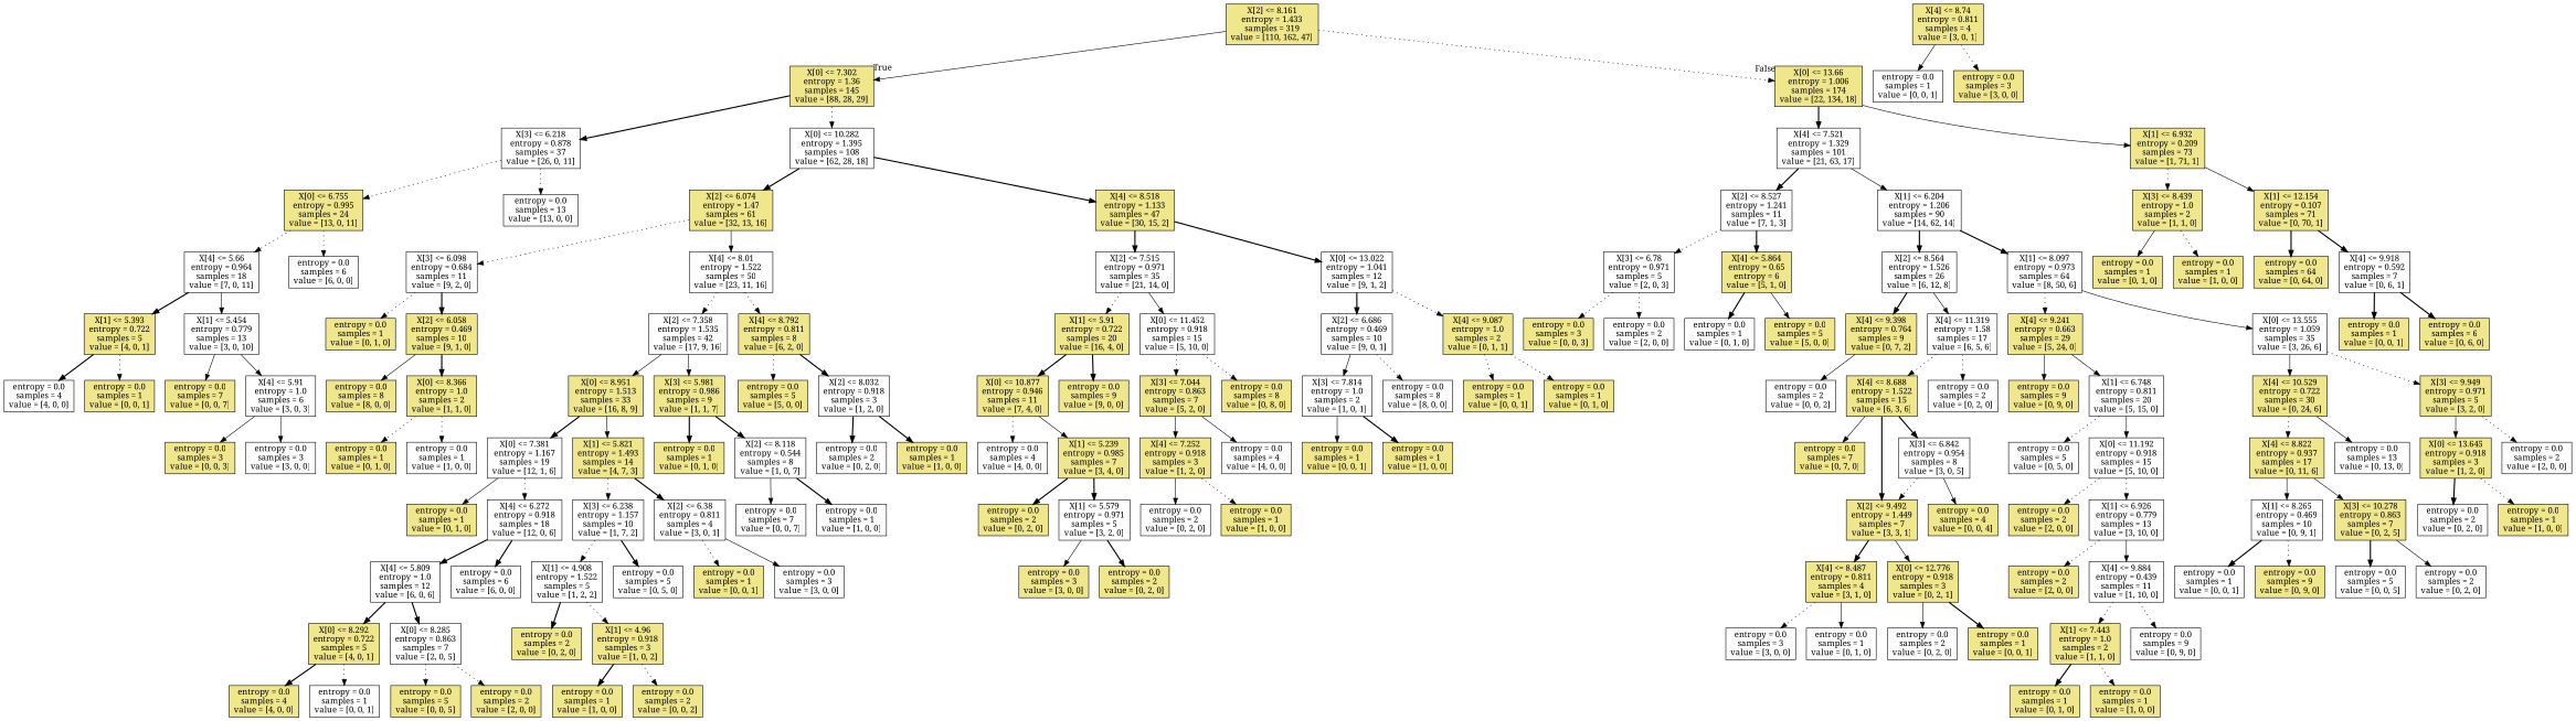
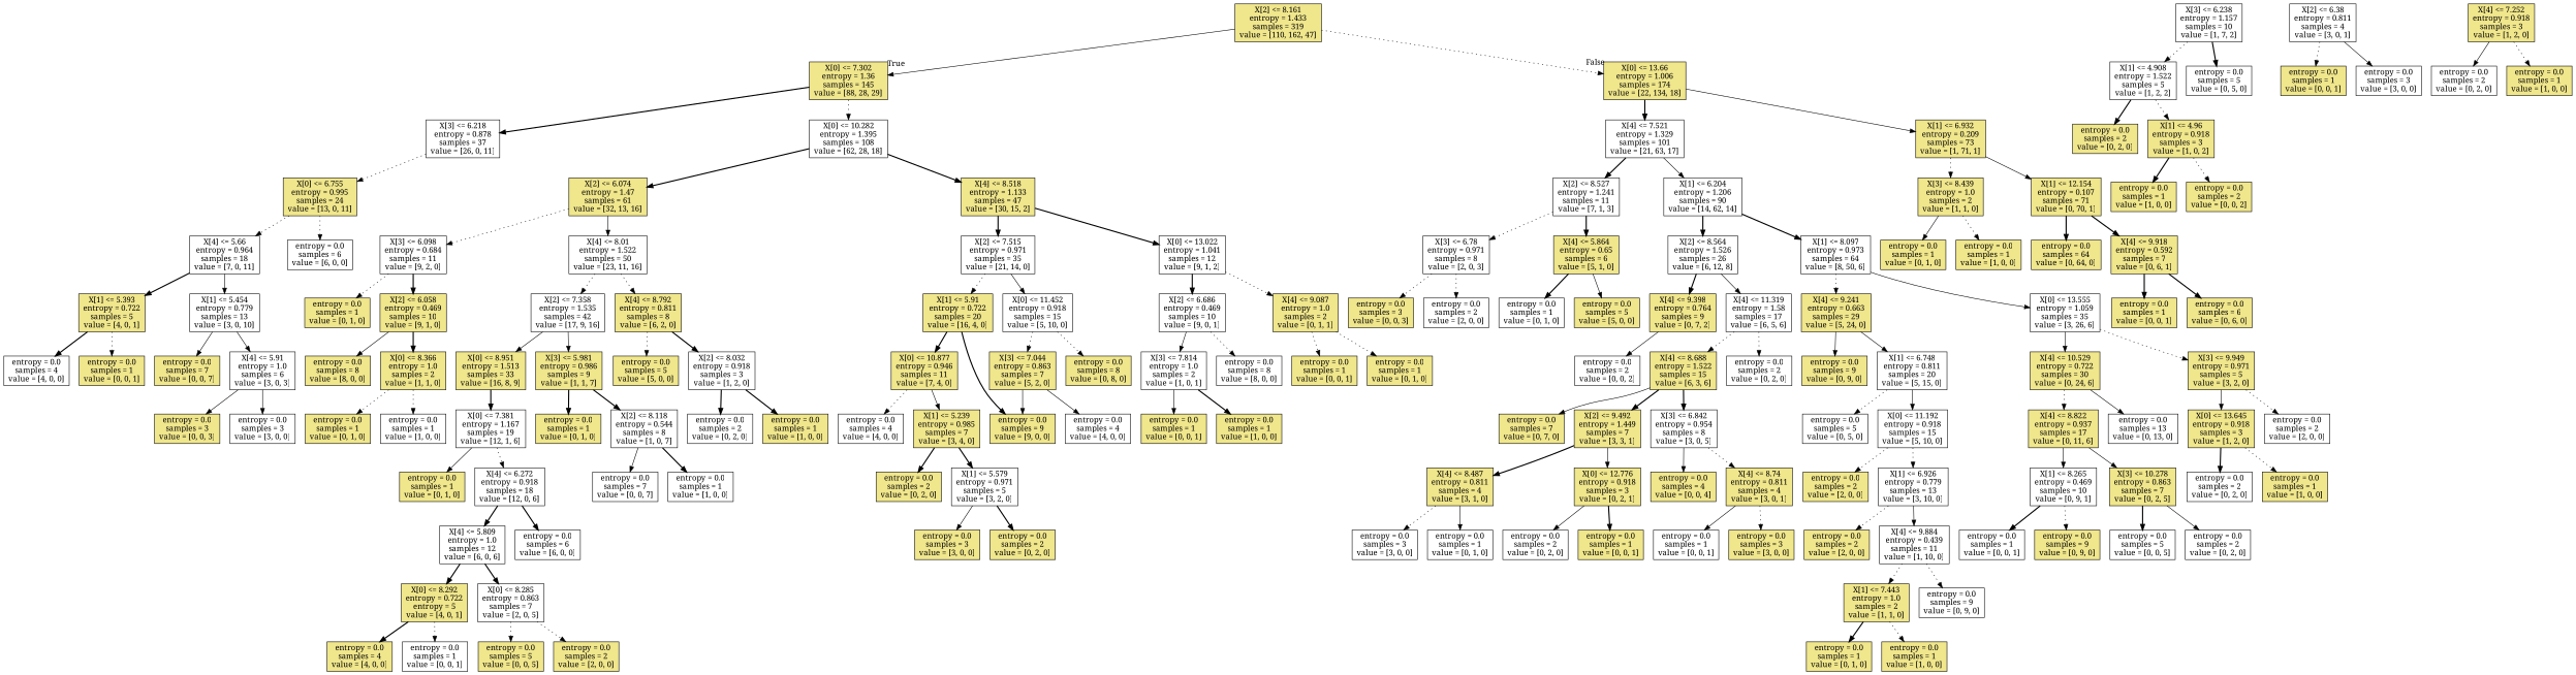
  digraph {
    fontname="Noto Serif"
    node [fillcolor=khaki fontname="Noto Serif" shape=box style=filled]
    edge [fontname="Noto Serif" style=dotted]
    n1 [label="X[2] <= 8.161\nentropy = 1.433\nsamples = 319\nvalue = [110, 162, 47]"]
    n2 [label="X[0] <= 7.302\nentropy = 1.36\nsamples = 145\nvalue = [88, 28, 29]"]
    n3 [label="X[0] <= 13.66\nentropy = 1.006\nsamples = 174\nvalue = [22, 134, 18]"]
    n4 [fillcolor=white label="X[3] <= 6.218\nentropy = 0.878\nsamples = 37\nvalue = [26, 0, 11]"]
    n5 [fillcolor=white label="X[0] <= 10.282\nentropy = 1.395\nsamples = 108\nvalue = [62, 28, 18]"]
    n6 [fillcolor=white label="X[4] <= 7.521\nentropy = 1.329\nsamples = 101\nvalue = [21, 63, 17]"]
    n7 [label="X[1] <= 6.932\nentropy = 0.209\nsamples = 73\nvalue = [1, 71, 1]"]
    n8 [label="X[0] <= 6.755\nentropy = 0.995\nsamples = 24\nvalue = [13, 0, 11]"]
-   n9 [fillcolor=white label="entropy = 0.0\nsamples = 13\nvalue = [13, 0, 0]"]
    n10 [label="X[2] <= 6.074\nentropy = 1.47\nsamples = 61\nvalue = [32, 13, 16]"]
    n11 [label="X[4] <= 8.518\nentropy = 1.133\nsamples = 47\nvalue = [30, 15, 2]"]
    n12 [fillcolor=white label="X[4] <= 5.66\nentropy = 0.964\nsamples = 18\nvalue = [7, 0, 11]"]
    n13 [fillcolor=white label="entropy = 0.0\nsamples = 6\nvalue = [6, 0, 0]"]
    n14 [label="X[1] <= 5.393\nentropy = 0.722\nsamples = 5\nvalue = [4, 0, 1]"]
    n15 [fillcolor=white label="X[1] <= 5.454\nentropy = 0.779\nsamples = 13\nvalue = [3, 0, 10]"]
    n16 [fillcolor=white label="entropy = 0.0\nsamples = 4\nvalue = [4, 0, 0]"]
    n17 [label="entropy = 0.0\nsamples = 1\nvalue = [0, 0, 1]"]
    n18 [label="entropy = 0.0\nsamples = 7\nvalue = [0, 0, 7]"]
    n19 [fillcolor=white label="X[4] <= 5.91\nentropy = 1.0\nsamples = 6\nvalue = [3, 0, 3]"]
    n20 [label="entropy = 0.0\nsamples = 3\nvalue = [0, 0, 3]"]
    n21 [fillcolor=white label="entropy = 0.0\nsamples = 3\nvalue = [3, 0, 0]"]
    n22 [fillcolor=white label="X[3] <= 6.098\nentropy = 0.684\nsamples = 11\nvalue = [9, 2, 0]"]
    n23 [fillcolor=white label="X[4] <= 8.01\nentropy = 1.522\nsamples = 50\nvalue = [23, 11, 16]"]
    n24 [fillcolor=white label="X[2] <= 7.515\nentropy = 0.971\nsamples = 35\nvalue = [21, 14, 0]"]
    n25 [fillcolor=white label="X[0] <= 13.022\nentropy = 1.041\nsamples = 12\nvalue = [9, 1, 2]"]
    n26 [label="entropy = 0.0\nsamples = 1\nvalue = [0, 1, 0]"]
    n27 [label="X[2] <= 6.058\nentropy = 0.469\nsamples = 10\nvalue = [9, 1, 0]"]
    n28 [fillcolor=white label="X[2] <= 7.358\nentropy = 1.535\nsamples = 42\nvalue = [17, 9, 16]"]
    n29 [label="X[4] <= 8.792\nentropy = 0.811\nsamples = 8\nvalue = [6, 2, 0]"]
    n30 [label="entropy = 0.0\nsamples = 8\nvalue = [8, 0, 0]"]
    n31 [label="X[0] <= 8.366\nentropy = 1.0\nsamples = 2\nvalue = [1, 1, 0]"]
    n32 [label="entropy = 0.0\nsamples = 1\nvalue = [0, 1, 0]"]
    n33 [fillcolor=white label="entropy = 0.0\nsamples = 1\nvalue = [1, 0, 0]"]
    n34 [label="X[0] <= 8.951\nentropy = 1.513\nsamples = 33\nvalue = [16, 8, 9]"]
    n35 [label="X[3] <= 5.981\nentropy = 0.986\nsamples = 9\nvalue = [1, 1, 7]"]
    n36 [label="entropy = 0.0\nsamples = 5\nvalue = [5, 0, 0]"]
    n37 [fillcolor=white label="X[2] <= 8.032\nentropy = 0.918\nsamples = 3\nvalue = [1, 2, 0]"]
    n38 [fillcolor=white label="X[0] <= 7.381\nentropy = 1.167\nsamples = 19\nvalue = [12, 1, 6]"]
-   n39 [label="X[1] <= 5.821\nentropy = 1.493\nsamples = 14\nvalue = [4, 7, 3]"]
    n40 [label="entropy = 0.0\nsamples = 1\nvalue = [0, 1, 0]"]
    n41 [fillcolor=white label="X[2] <= 8.118\nentropy = 0.544\nsamples = 8\nvalue = [1, 0, 7]"]
    n42 [label="entropy = 0.0\nsamples = 1\nvalue = [0, 1, 0]"]
    n43 [fillcolor=white label="X[4] <= 6.272\nentropy = 0.918\nsamples = 18\nvalue = [12, 0, 6]"]
    n44 [fillcolor=white label="X[3] <= 6.238\nentropy = 1.157\nsamples = 10\nvalue = [1, 7, 2]"]
    n45 [fillcolor=white label="X[2] <= 6.38\nentropy = 0.811\nsamples = 4\nvalue = [3, 0, 1]"]
    n46 [fillcolor=white label="X[4] <= 5.809\nentropy = 1.0\nsamples = 12\nvalue = [6, 0, 6]"]
    n47 [fillcolor=white label="entropy = 0.0\nsamples = 6\nvalue = [6, 0, 0]"]
-   n48 [label="X[0] <= 8.292\nentropy = 0.722\nsamples = 5\nvalue = [4, 0, 1]"]
+   n48 [label="X[0] <= 8.292\nentropy = 0.722\nentropy = 5\nvalue = [4, 0, 1]"]
    n49 [fillcolor=white label="X[0] <= 8.285\nentropy = 0.863\nsamples = 7\nvalue = [2, 0, 5]"]
    n50 [label="entropy = 0.0\nsamples = 4\nvalue = [4, 0, 0]"]
    n51 [fillcolor=white label="entropy = 0.0\nsamples = 1\nvalue = [0, 0, 1]"]
    n52 [label="entropy = 0.0\nsamples = 5\nvalue = [0, 0, 5]"]
    n53 [label="entropy = 0.0\nsamples = 2\nvalue = [2, 0, 0]"]
    n54 [fillcolor=white label="X[1] <= 4.908\nentropy = 1.522\nsamples = 5\nvalue = [1, 2, 2]"]
    n55 [fillcolor=white label="entropy = 0.0\nsamples = 5\nvalue = [0, 5, 0]"]
    n56 [label="entropy = 0.0\nsamples = 1\nvalue = [0, 0, 1]"]
    n57 [fillcolor=white label="entropy = 0.0\nsamples = 3\nvalue = [3, 0, 0]"]
    n58 [label="entropy = 0.0\nsamples = 2\nvalue = [0, 2, 0]"]
    n59 [label="X[1] <= 4.96\nentropy = 0.918\nsamples = 3\nvalue = [1, 0, 2]"]
    n60 [label="entropy = 0.0\nsamples = 1\nvalue = [1, 0, 0]"]
    n61 [label="entropy = 0.0\nsamples = 2\nvalue = [0, 0, 2]"]
    n62 [fillcolor=white label="entropy = 0.0\nsamples = 7\nvalue = [0, 0, 7]"]
    n63 [fillcolor=white label="entropy = 0.0\nsamples = 1\nvalue = [1, 0, 0]"]
    n64 [fillcolor=white label="entropy = 0.0\nsamples = 2\nvalue = [0, 2, 0]"]
    n65 [label="entropy = 0.0\nsamples = 1\nvalue = [1, 0, 0]"]
    n66 [label="X[1] <= 5.91\nentropy = 0.722\nsamples = 20\nvalue = [16, 4, 0]"]
    n67 [fillcolor=white label="X[0] <= 11.452\nentropy = 0.918\nsamples = 15\nvalue = [5, 10, 0]"]
    n68 [fillcolor=white label="X[2] <= 6.686\nentropy = 0.469\nsamples = 10\nvalue = [9, 0, 1]"]
    n69 [label="X[4] <= 9.087\nentropy = 1.0\nsamples = 2\nvalue = [0, 1, 1]"]
    n70 [label="X[0] <= 10.877\nentropy = 0.946\nsamples = 11\nvalue = [7, 4, 0]"]
    n71 [label="entropy = 0.0\nsamples = 9\nvalue = [9, 0, 0]"]
    n72 [label="X[3] <= 7.044\nentropy = 0.863\nsamples = 7\nvalue = [5, 2, 0]"]
    n73 [label="entropy = 0.0\nsamples = 8\nvalue = [0, 8, 0]"]
    n74 [fillcolor=white label="entropy = 0.0\nsamples = 4\nvalue = [4, 0, 0]"]
    n75 [label="X[1] <= 5.239\nentropy = 0.985\nsamples = 7\nvalue = [3, 4, 0]"]
    n76 [label="entropy = 0.0\nsamples = 2\nvalue = [0, 2, 0]"]
    n77 [fillcolor=white label="X[1] <= 5.579\nentropy = 0.971\nsamples = 5\nvalue = [3, 2, 0]"]
    n78 [label="entropy = 0.0\nsamples = 3\nvalue = [3, 0, 0]"]
    n79 [label="entropy = 0.0\nsamples = 2\nvalue = [0, 2, 0]"]
    n80 [label="X[4] <= 7.252\nentropy = 0.918\nsamples = 3\nvalue = [1, 2, 0]"]
    n81 [fillcolor=white label="entropy = 0.0\nsamples = 4\nvalue = [4, 0, 0]"]
    n82 [fillcolor=white label="entropy = 0.0\nsamples = 2\nvalue = [0, 2, 0]"]
    n83 [label="entropy = 0.0\nsamples = 1\nvalue = [1, 0, 0]"]
    n84 [fillcolor=white label="X[3] <= 7.814\nentropy = 1.0\nsamples = 2\nvalue = [1, 0, 1]"]
    n85 [fillcolor=white label="entropy = 0.0\nsamples = 8\nvalue = [8, 0, 0]"]
    n86 [label="entropy = 0.0\nsamples = 1\nvalue = [0, 0, 1]"]
    n87 [label="entropy = 0.0\nsamples = 1\nvalue = [0, 1, 0]"]
    n88 [label="entropy = 0.0\nsamples = 1\nvalue = [0, 0, 1]"]
    n89 [label="entropy = 0.0\nsamples = 1\nvalue = [1, 0, 0]"]
    n90 [fillcolor=white label="X[2] <= 8.527\nentropy = 1.241\nsamples = 11\nvalue = [7, 1, 3]"]
    n91 [fillcolor=white label="X[1] <= 6.204\nentropy = 1.206\nsamples = 90\nvalue = [14, 62, 14]"]
    n92 [label="X[3] <= 8.439\nentropy = 1.0\nsamples = 2\nvalue = [1, 1, 0]"]
    n93 [label="X[1] <= 12.154\nentropy = 0.107\nsamples = 71\nvalue = [0, 70, 1]"]
-   n94 [fillcolor=white label="X[3] <= 6.78\nentropy = 0.971\nsamples = 5\nvalue = [2, 0, 3]"]
-   n95 [label="X[4] <= 5.864\nentropy = 0.65\nentropy = 6\nvalue = [5, 1, 0]"]
+   n94 [fillcolor=white label="X[3] <= 6.78\nentropy = 0.971\nsamples = 8\nvalue = [2, 0, 3]"]
+   n95 [label="X[4] <= 5.864\nentropy = 0.65\nsamples = 6\nvalue = [5, 1, 0]"]
    n96 [fillcolor=white label="X[2] <= 8.564\nentropy = 1.526\nsamples = 26\nvalue = [6, 12, 8]"]
    n97 [fillcolor=white label="X[1] <= 8.097\nentropy = 0.973\nsamples = 64\nvalue = [8, 50, 6]"]
    n98 [label="entropy = 0.0\nsamples = 3\nvalue = [0, 0, 3]"]
    n99 [fillcolor=white label="entropy = 0.0\nsamples = 2\nvalue = [2, 0, 0]"]
    n100 [fillcolor=white label="entropy = 0.0\nsamples = 1\nvalue = [0, 1, 0]"]
    n101 [label="entropy = 0.0\nsamples = 5\nvalue = [5, 0, 0]"]
    n102 [label="X[4] <= 9.398\nentropy = 0.764\nsamples = 9\nvalue = [0, 7, 2]"]
    n103 [fillcolor=white label="X[4] <= 11.319\nentropy = 1.58\nsamples = 17\nvalue = [6, 5, 6]"]
    n104 [label="X[4] <= 9.241\nentropy = 0.663\nsamples = 29\nvalue = [5, 24, 0]"]
    n105 [fillcolor=white label="X[0] <= 13.555\nentropy = 1.059\nsamples = 35\nvalue = [3, 26, 6]"]
    n106 [fillcolor=white label="entropy = 0.0\nsamples = 2\nvalue = [0, 0, 2]"]
    n107 [label="X[4] <= 8.688\nentropy = 1.522\nsamples = 15\nvalue = [6, 3, 6]"]
    n108 [fillcolor=white label="entropy = 0.0\nsamples = 2\nvalue = [0, 2, 0]"]
    n109 [label="entropy = 0.0\nsamples = 7\nvalue = [0, 7, 0]"]
    n110 [label="X[2] <= 9.492\nentropy = 1.449\nsamples = 7\nvalue = [3, 3, 1]"]
    n111 [fillcolor=white label="X[3] <= 6.842\nentropy = 0.954\nsamples = 8\nvalue = [3, 0, 5]"]
    n112 [label="X[4] <= 8.487\nentropy = 0.811\nsamples = 4\nvalue = [3, 1, 0]"]
    n113 [label="X[0] <= 12.776\nentropy = 0.918\nsamples = 3\nvalue = [0, 2, 1]"]
    n114 [label="entropy = 0.0\nsamples = 4\nvalue = [0, 0, 4]"]
    n115 [label="X[4] <= 8.74\nentropy = 0.811\nsamples = 4\nvalue = [3, 0, 1]"]
    n116 [fillcolor=white label="entropy = 0.0\nsamples = 3\nvalue = [3, 0, 0]"]
    n117 [fillcolor=white label="entropy = 0.0\nsamples = 1\nvalue = [0, 1, 0]"]
    n118 [fillcolor=white label="entropy = 0.0\nsamples = 2\nvalue = [0, 2, 0]"]
    n119 [label="entropy = 0.0\nsamples = 1\nvalue = [0, 0, 1]"]
    n120 [fillcolor=white label="entropy = 0.0\nsamples = 1\nvalue = [0, 0, 1]"]
    n121 [label="entropy = 0.0\nsamples = 3\nvalue = [3, 0, 0]"]
    n122 [label="entropy = 0.0\nsamples = 9\nvalue = [0, 9, 0]"]
    n123 [fillcolor=white label="X[1] <= 6.748\nentropy = 0.811\nsamples = 20\nvalue = [5, 15, 0]"]
    n124 [label="X[4] <= 10.529\nentropy = 0.722\nsamples = 30\nvalue = [0, 24, 6]"]
    n125 [label="X[3] <= 9.949\nentropy = 0.971\nsamples = 5\nvalue = [3, 2, 0]"]
    n126 [fillcolor=white label="entropy = 0.0\nsamples = 5\nvalue = [0, 5, 0]"]
    n127 [fillcolor=white label="X[0] <= 11.192\nentropy = 0.918\nsamples = 15\nvalue = [5, 10, 0]"]
    n128 [label="entropy = 0.0\nsamples = 2\nvalue = [2, 0, 0]"]
    n129 [fillcolor=white label="X[1] <= 6.926\nentropy = 0.779\nsamples = 13\nvalue = [3, 10, 0]"]
    n130 [label="entropy = 0.0\nsamples = 2\nvalue = [2, 0, 0]"]
    n131 [fillcolor=white label="X[4] <= 9.884\nentropy = 0.439\nsamples = 11\nvalue = [1, 10, 0]"]
    n132 [label="X[1] <= 7.443\nentropy = 1.0\nsamples = 2\nvalue = [1, 1, 0]"]
    n133 [fillcolor=white label="entropy = 0.0\nsamples = 9\nvalue = [0, 9, 0]"]
    n134 [label="entropy = 0.0\nsamples = 1\nvalue = [0, 1, 0]"]
    n135 [label="entropy = 0.0\nsamples = 1\nvalue = [1, 0, 0]"]
    n136 [label="X[4] <= 8.822\nentropy = 0.937\nsamples = 17\nvalue = [0, 11, 6]"]
    n137 [fillcolor=white label="entropy = 0.0\nsamples = 13\nvalue = [0, 13, 0]"]
    n138 [label="X[0] <= 13.645\nentropy = 0.918\nsamples = 3\nvalue = [1, 2, 0]"]
    n139 [fillcolor=white label="entropy = 0.0\nsamples = 2\nvalue = [2, 0, 0]"]
    n140 [fillcolor=white label="X[1] <= 8.265\nentropy = 0.469\nsamples = 10\nvalue = [0, 9, 1]"]
    n141 [label="X[3] <= 10.278\nentropy = 0.863\nsamples = 7\nvalue = [0, 2, 5]"]
    n142 [fillcolor=white label="entropy = 0.0\nsamples = 1\nvalue = [0, 0, 1]"]
    n143 [label="entropy = 0.0\nsamples = 9\nvalue = [0, 9, 0]"]
    n144 [fillcolor=white label="entropy = 0.0\nsamples = 5\nvalue = [0, 0, 5]"]
    n145 [fillcolor=white label="entropy = 0.0\nsamples = 2\nvalue = [0, 2, 0]"]
    n146 [fillcolor=white label="entropy = 0.0\nsamples = 2\nvalue = [0, 2, 0]"]
    n147 [label="entropy = 0.0\nsamples = 1\nvalue = [1, 0, 0]"]
    n148 [label="entropy = 0.0\nsamples = 1\nvalue = [0, 1, 0]"]
    n149 [label="entropy = 0.0\nsamples = 1\nvalue = [1, 0, 0]"]
    n150 [label="entropy = 0.0\nsamples = 64\nvalue = [0, 64, 0]"]
-   n151 [fillcolor=white label="X[4] <= 9.918\nentropy = 0.592\nsamples = 7\nvalue = [0, 6, 1]"]
+   n151 [label="X[4] <= 9.918\nentropy = 0.592\nsamples = 7\nvalue = [0, 6, 1]"]
    n152 [label="entropy = 0.0\nsamples = 1\nvalue = [0, 0, 1]"]
    n153 [label="entropy = 0.0\nsamples = 6\nvalue = [0, 6, 0]"]
    n1 -> n2 [headlabel=True labelangle=45 labeldistance=2.5 style=solid]
    n1 -> n3 [headlabel=False labelangle=-45 labeldistance=2.5]
    n2 -> n4 [style=bold]
    n2 -> n5
    n3 -> n6 [style=bold]
    n3 -> n7 [style=solid]
    n4 -> n8
-   n4 -> n9
    n5 -> n10 [style=bold]
    n5 -> n11 [style=bold]
    n6 -> n90 [style=bold]
    n6 -> n91 [style=solid]
    n7 -> n92
    n7 -> n93 [style=solid]
    n8 -> n12
    n8 -> n13
    n10 -> n22
    n10 -> n23 [style=solid]
    n11 -> n24 [style=bold]
    n11 -> n25 [style=bold]
    n12 -> n14 [style=bold]
    n12 -> n15 [style=solid]
    n14 -> n16 [style=bold]
    n14 -> n17
    n15 -> n18 [style=solid]
    n15 -> n19 [style=solid]
    n19 -> n20 [style=solid]
    n19 -> n21 [style=solid]
    n22 -> n26
    n22 -> n27 [style=bold]
    n23 -> n28
    n23 -> n29
    n24 -> n66
    n24 -> n67 [style=solid]
    n25 -> n68 [style=bold]
    n25 -> n69
    n27 -> n30 [style=solid]
    n27 -> n31 [style=bold]
    n28 -> n34 [style=solid]
    n28 -> n35 [style=solid]
    n29 -> n36
    n29 -> n37 [style=bold]
    n31 -> n32
    n31 -> n33
    n34 -> n38 [style=bold]
-   n34 -> n39 [style=solid]
    n35 -> n40 [style=bold]
    n35 -> n41 [style=bold]
    n37 -> n64 [style=bold]
    n37 -> n65 [style=bold]
    n38 -> n42 [style=solid]
    n38 -> n43
-   n39 -> n44
-   n39 -> n45 [style=bold]
    n41 -> n62 [style=solid]
    n41 -> n63 [style=bold]
    n43 -> n46 [style=bold]
    n43 -> n47 [style=bold]
    n44 -> n54
    n44 -> n55 [style=bold]
    n45 -> n56
    n45 -> n57 [style=solid]
    n46 -> n48 [style=bold]
    n46 -> n49 [style=bold]
    n48 -> n50 [style=bold]
    n48 -> n51
    n49 -> n52
    n49 -> n53
    n54 -> n58 [style=bold]
    n54 -> n59
    n59 -> n60 [style=bold]
    n59 -> n61
    n66 -> n70 [style=bold]
    n66 -> n71 [style=bold]
    n67 -> n72
    n67 -> n73
    n68 -> n84 [style=solid]
    n68 -> n85
    n69 -> n86
    n69 -> n87
    n70 -> n74
    n70 -> n75 [style=solid]
-   n72 -> n80 [style=solid]
+   n72 -> n71 [style=solid]
    n72 -> n81 [style=solid]
    n75 -> n76 [style=bold]
    n75 -> n77 [style=bold]
    n77 -> n78 [style=solid]
    n77 -> n79 [style=bold]
    n80 -> n82 [style=solid]
    n80 -> n83
    n84 -> n88 [style=solid]
    n84 -> n89 [style=bold]
    n90 -> n94
    n90 -> n95 [style=bold]
    n91 -> n96 [style=bold]
    n91 -> n97 [style=bold]
    n92 -> n148 [style=solid]
    n92 -> n149
    n93 -> n150 [style=bold]
    n93 -> n151 [style=bold]
    n94 -> n98
    n94 -> n99
    n95 -> n100 [style=bold]
    n95 -> n101 [style=solid]
    n96 -> n102 [style=bold]
    n96 -> n103 [style=solid]
    n97 -> n104
    n97 -> n105 [style=solid]
    n102 -> n106 [style=solid]
    n103 -> n107
    n103 -> n108
    n104 -> n122 [style=solid]
    n104 -> n123 [style=solid]
    n105 -> n124 [style=solid]
    n105 -> n125
    n107 -> n109 [style=solid]
    n107 -> n110 [style=bold]
    n107 -> n111 [style=bold]
    n110 -> n112 [style=bold]
    n110 -> n113 [style=solid]
    n111 -> n114 [style=solid]
-   n111 -> n110
+   n111 -> n115
    n112 -> n116
    n112 -> n117 [style=solid]
    n113 -> n118 [style=solid]
    n113 -> n119 [style=bold]
    n115 -> n120 [style=solid]
    n115 -> n121
    n123 -> n126
    n123 -> n127 [style=solid]
    n124 -> n136
    n124 -> n137 [style=solid]
    n125 -> n138 [style=solid]
    n125 -> n139
    n127 -> n128
    n127 -> n129
    n129 -> n130
    n129 -> n131 [style=solid]
    n131 -> n132
    n131 -> n133
    n132 -> n134 [style=bold]
    n132 -> n135
    n136 -> n140 [style=solid]
    n136 -> n141 [style=solid]
    n138 -> n146 [style=bold]
    n138 -> n147
    n140 -> n142 [style=bold]
    n140 -> n143
    n141 -> n144 [style=bold]
    n141 -> n145 [style=solid]
    n151 -> n152 [style=bold]
    n151 -> n153 [style=bold]
  }
